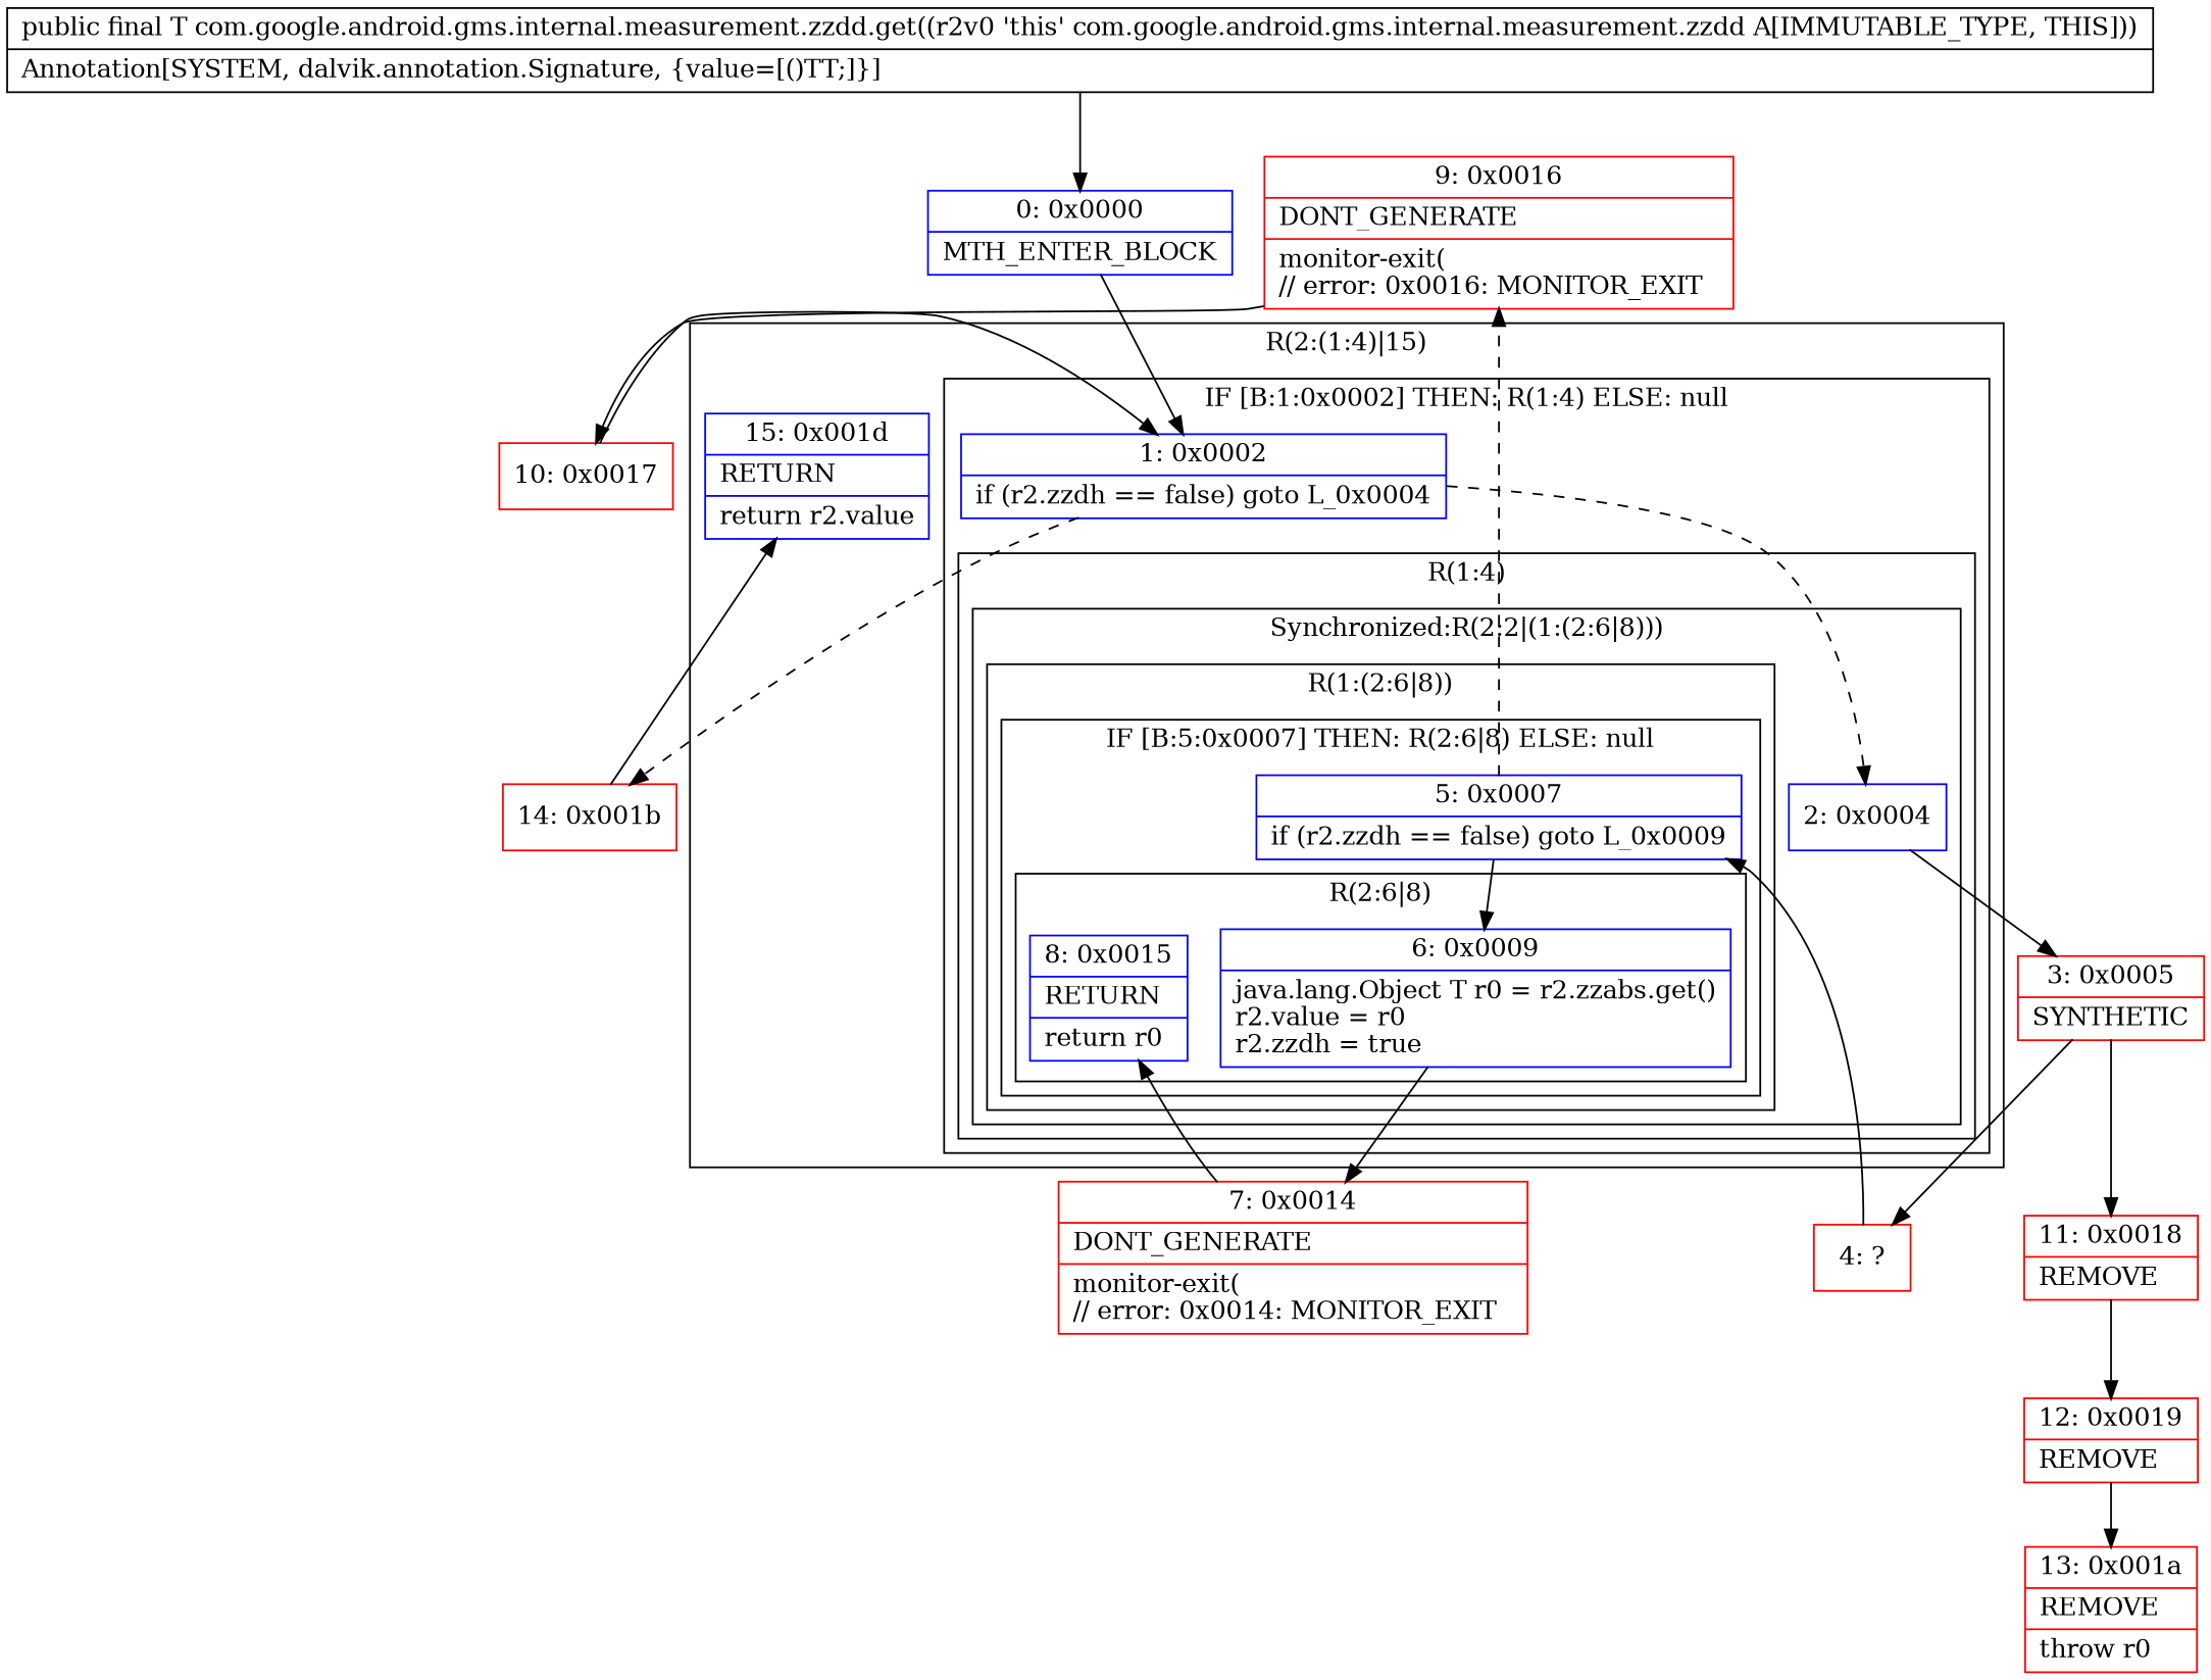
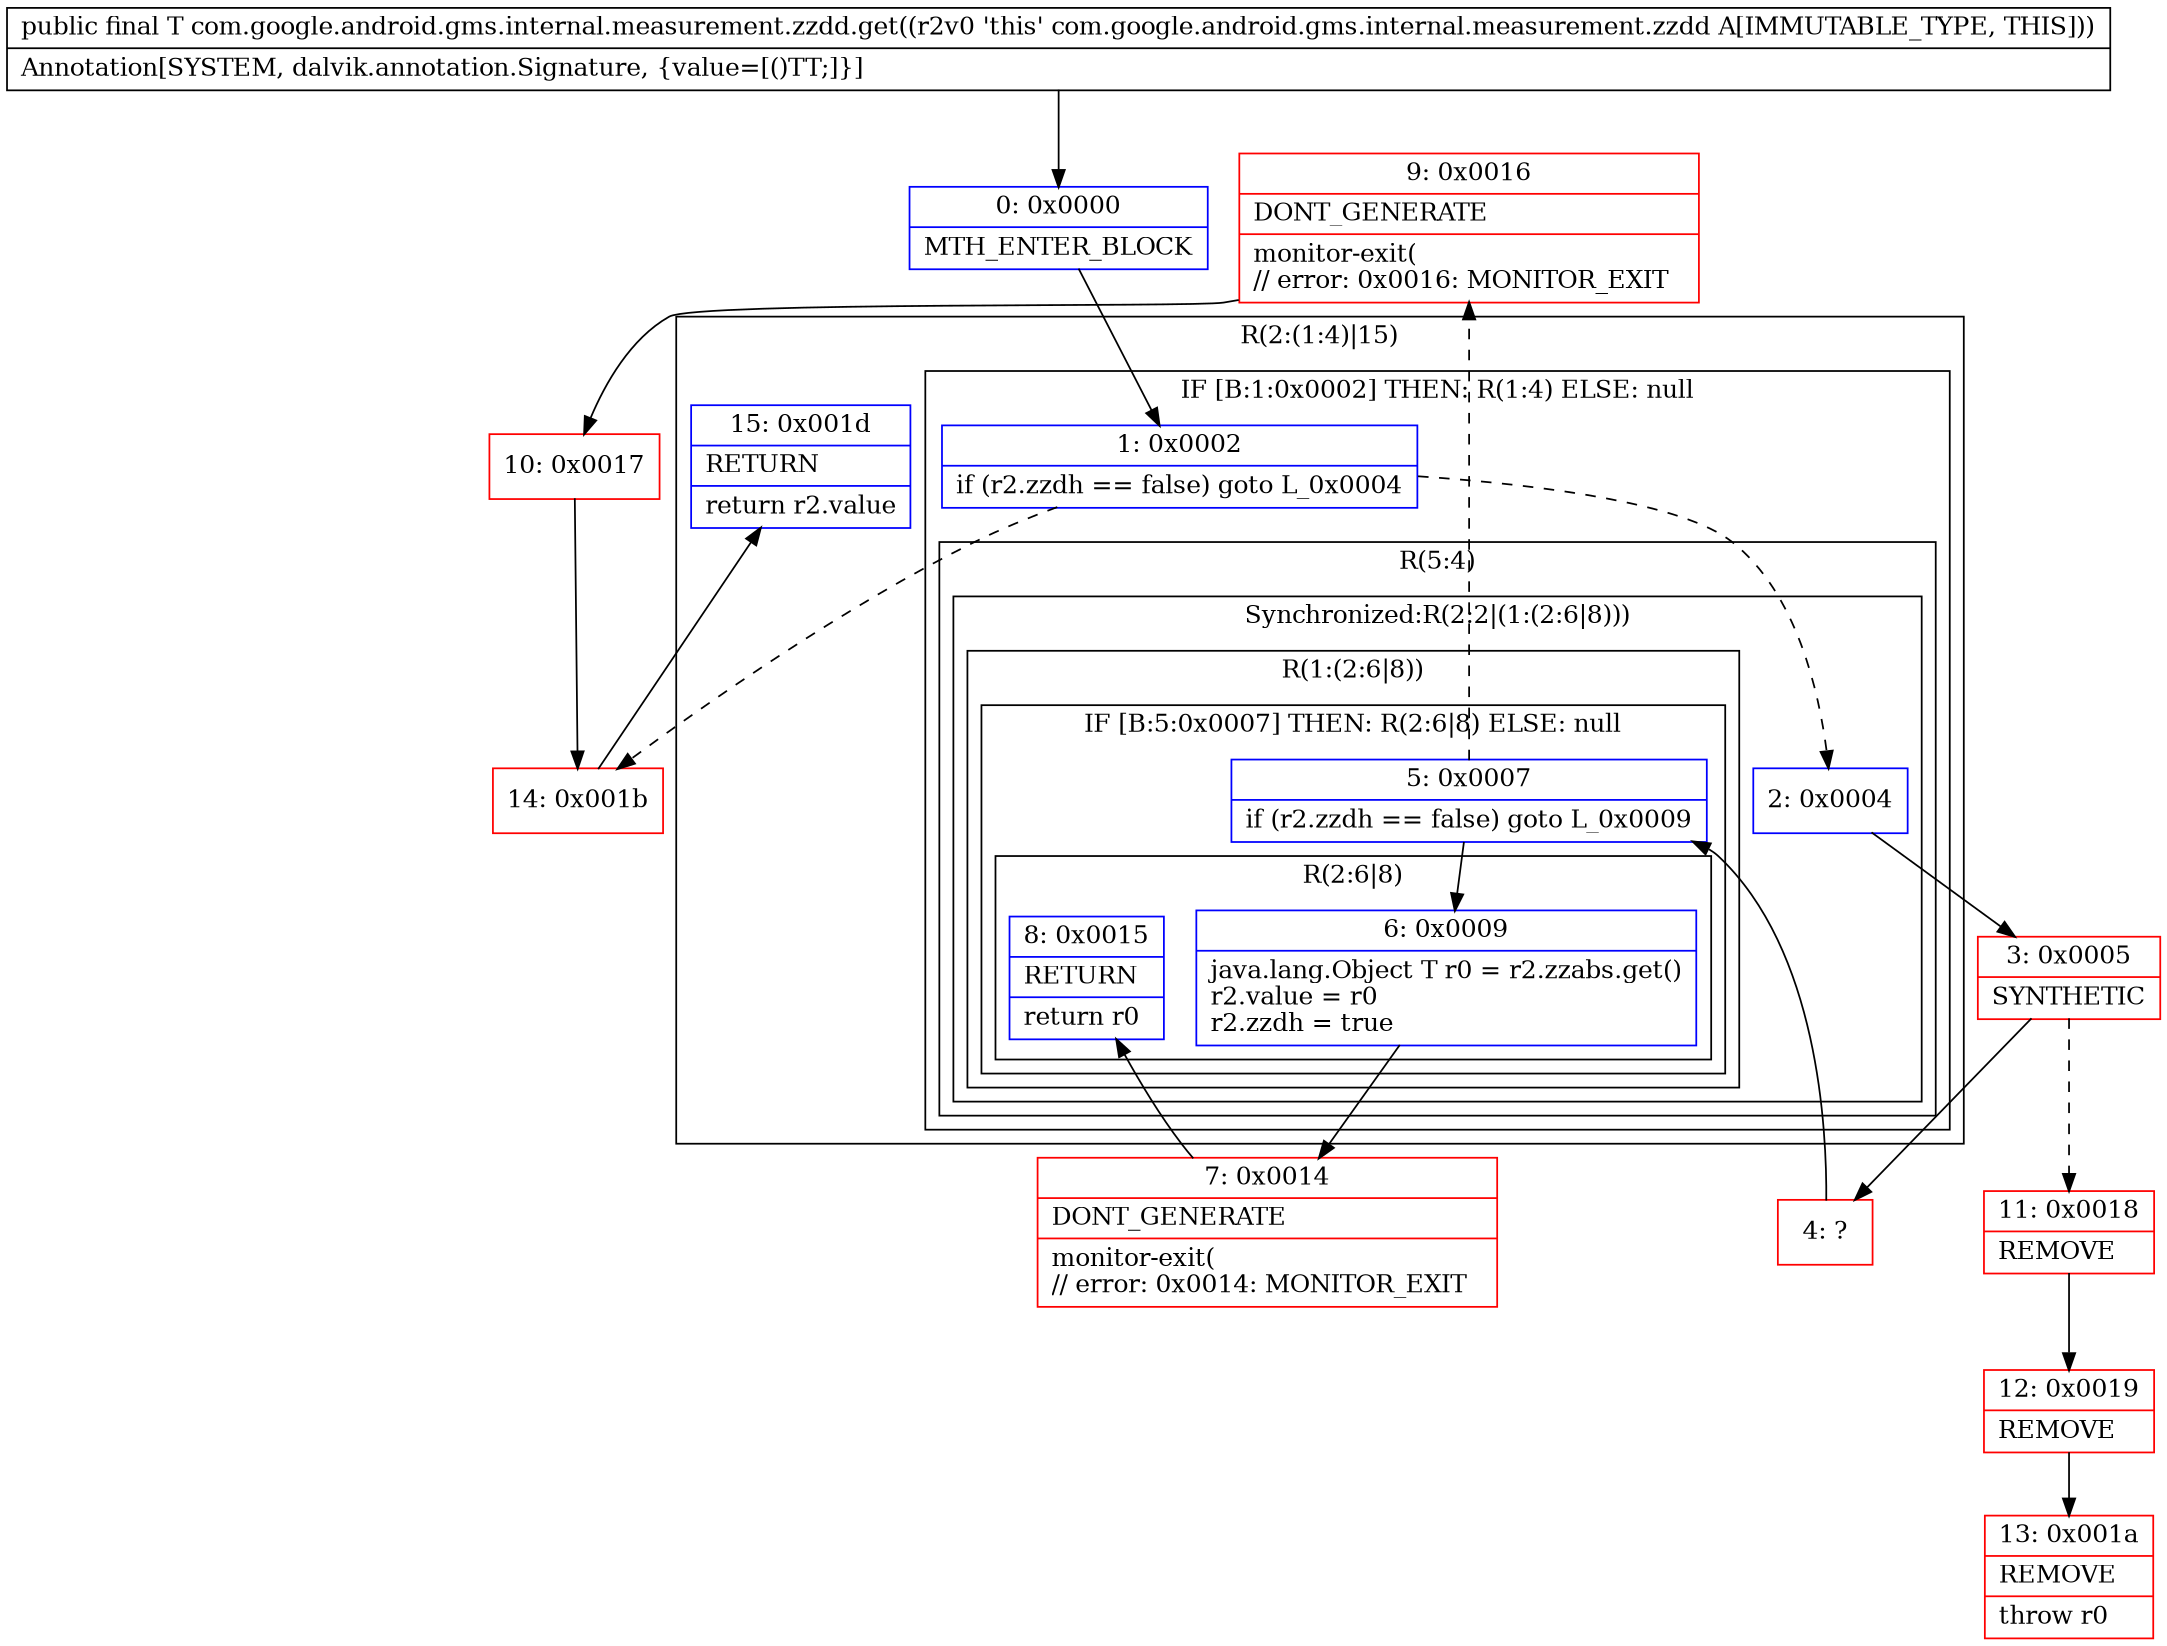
  digraph {
    node [color=red shape=record]
    n1 [color=blue label="{6\:\ 0x0009|java.lang.Object T r0 = r2.zzabs.get()\lr2.value = r0\lr2.zzdh = true\l}"]
    n2 [color=blue label="{8\:\ 0x0015|RETURN\l|return r0\l}"]
    n3 [color=blue label="{5\:\ 0x0007|if (r2.zzdh == false) goto L_0x0009\l}"]
    n4 [color=blue label="{2\:\ 0x0004}"]
    n5 [color=blue label="{1\:\ 0x0002|if (r2.zzdh == false) goto L_0x0004\l}"]
    n6 [color=blue label="{15\:\ 0x001d|RETURN\l|return r2.value\l}"]
    n7 [label="{7\:\ 0x0014|DONT_GENERATE\l|monitor\-exit(\l\/\/ error: 0x0014: MONITOR_EXIT  \l}"]
    n8 [label="{9\:\ 0x0016|DONT_GENERATE\l|monitor\-exit(\l\/\/ error: 0x0016: MONITOR_EXIT  \l}"]
    n9 [label="{3\:\ 0x0005|SYNTHETIC\l}"]
    n10 [label="{14\:\ 0x001b}"]
    n11 [label="{4\:\ ?}"]
    n12 [label="{11\:\ 0x0018|REMOVE\l}"]
    n13 [label="{10\:\ 0x0017}"]
    n14 [color=blue label="{0\:\ 0x0000|MTH_ENTER_BLOCK\l}"]
    n15 [label="{12\:\ 0x0019|REMOVE\l}"]
    n16 [label="{13\:\ 0x001a|REMOVE\l|throw r0\l}"]
    n17 [label="{public final T com.google.android.gms.internal.measurement.zzdd.get((r2v0 'this' com.google.android.gms.internal.measurement.zzdd A[IMMUTABLE_TYPE, THIS]))  | Annotation[SYSTEM, dalvik.annotation.Signature, \{value=[()TT;]\}]\l}" color=""]
    subgraph cluster_1 {
      label="R(2:(1:4)|15)"
      n6
      subgraph cluster_2 {
        label="IF [B:1:0x0002] THEN: R(1:4) ELSE: null"
        n5
        subgraph cluster_3 {
-         label="R(1:4)"
+         label="R(5:4)"
          subgraph cluster_4 {
            label="Synchronized:R(2:2|(1:(2:6|8)))"
            n4
            subgraph cluster_5 {
              label="R(1:(2:6|8))"
              subgraph cluster_6 {
                label="IF [B:5:0x0007] THEN: R(2:6|8) ELSE: null"
                n3
                subgraph cluster_7 {
                  label="R(2:6|8)"
                  n1
                  n2
                }
              }
            }
          }
        }
      }
    }
    n1 -> n7
    n3 -> n1
    n3 -> n8 [style=dashed]
    n4 -> n9
    n5 -> n4 [style=dashed]
    n5 -> n10 [style=dashed]
    n7 -> n2
    n8 -> n13
    n9 -> n11
-   n9 -> n12
+   n9 -> n12 [style=dashed]
    n10 -> n6
    n11 -> n3
    n12 -> n15
-   n13 -> n5
+   n13 -> n10
    n14 -> n5
    n15 -> n16
    n17 -> n14
  }
